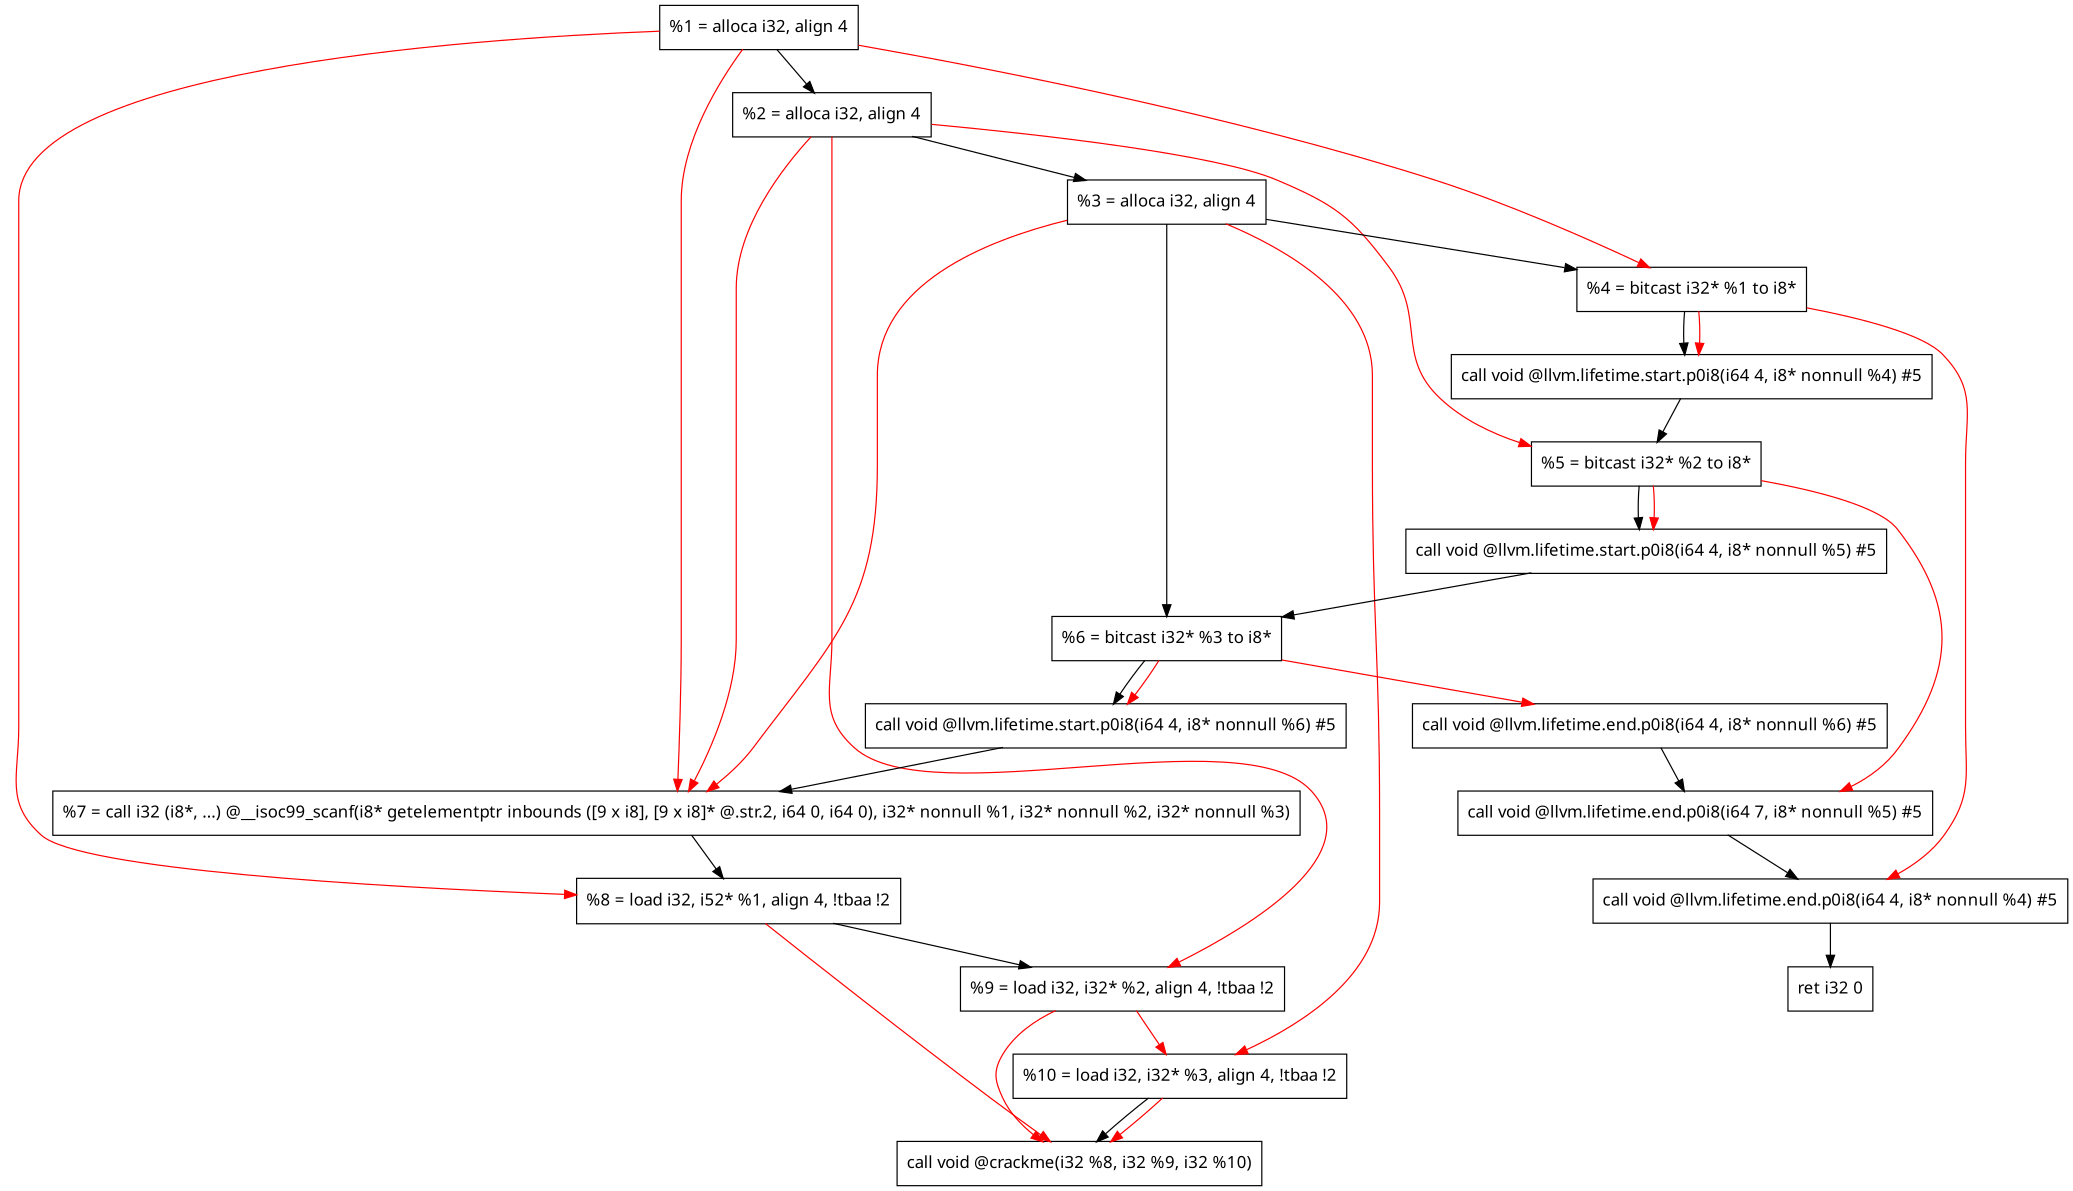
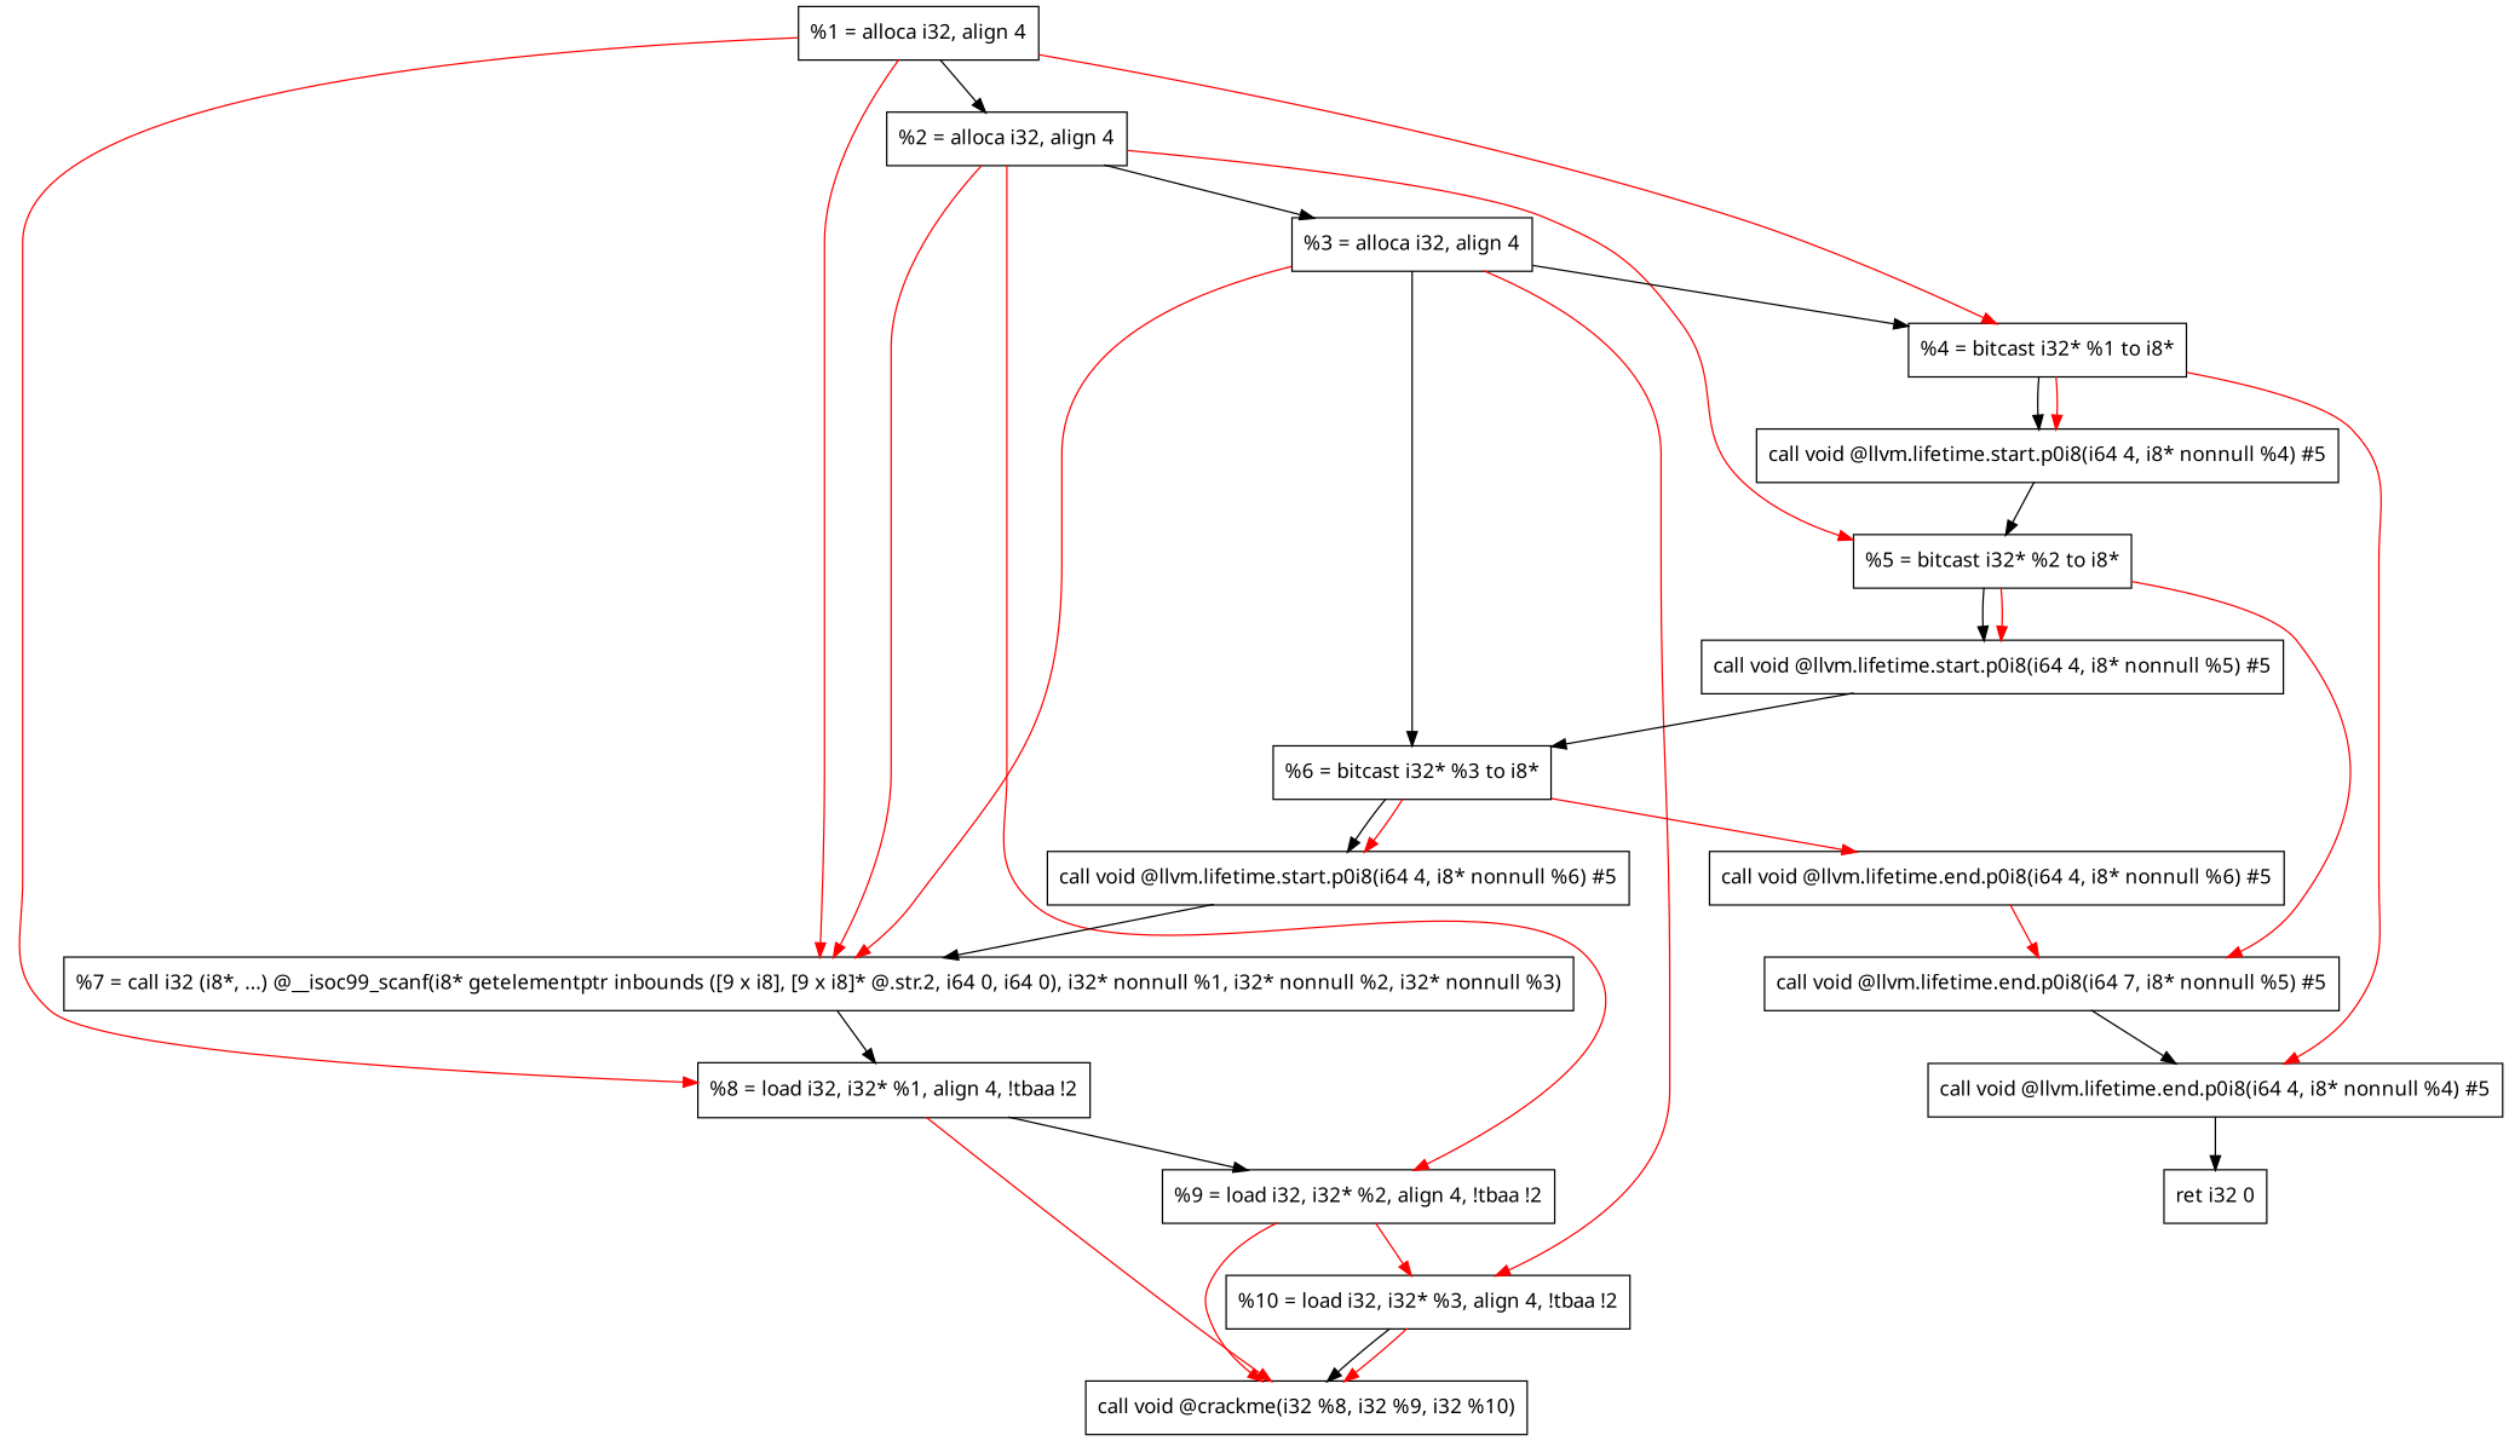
  digraph {
    fontname="Noto Sans"
    node [fontname="Noto Sans" shape=record]
    edge [fontname="Noto Sans" color=red]
    n1 [label="  %1 = alloca i32, align 4"]
    n2 [label="  %2 = alloca i32, align 4"]
    n3 [label="  %4 = bitcast i32* %1 to i8*"]
    n4 [label="  %7 = call i32 (i8*, ...) @__isoc99_scanf(i8* getelementptr inbounds ([9 x i8], [9 x i8]* @.str.2, i64 0, i64 0), i32* nonnull %1, i32* nonnull %2, i32* nonnull %3)"]
-   n5 [label="%8 = load i32, i52* %1, align 4, !tbaa !2"]
+   n5 [label="  %8 = load i32, i32* %1, align 4, !tbaa !2"]
    n6 [label="  %3 = alloca i32, align 4"]
    n7 [label="  %5 = bitcast i32* %2 to i8*"]
    n8 [label="  %9 = load i32, i32* %2, align 4, !tbaa !2"]
    n9 [label="  call void @llvm.lifetime.start.p0i8(i64 4, i8* nonnull %4) #5"]
    n10 [label="  call void @llvm.lifetime.end.p0i8(i64 4, i8* nonnull %4) #5"]
    n11 [label="  call void @crackme(i32 %8, i32 %9, i32 %10)"]
    n12 [label="  %6 = bitcast i32* %3 to i8*"]
    n13 [label="  %10 = load i32, i32* %3, align 4, !tbaa !2"]
    n14 [label="  call void @llvm.lifetime.start.p0i8(i64 4, i8* nonnull %5) #5"]
    n15 [label="call void @llvm.lifetime.end.p0i8(i64 7, i8* nonnull %5) #5"]
    n16 [label="  call void @llvm.lifetime.start.p0i8(i64 4, i8* nonnull %6) #5"]
    n17 [label="  call void @llvm.lifetime.end.p0i8(i64 4, i8* nonnull %6) #5"]
    n18 [label="  ret i32 0"]
    n1 -> n2 [color=""]
    n1 -> n3
    n1 -> n4
    n1 -> n5
    n2 -> n4
    n2 -> n6 [color=""]
    n2 -> n7
    n2 -> n8
    n3 -> n9 [color=""]
    n3 -> n9
    n3 -> n10
    n4 -> n5 [color=""]
    n5 -> n8 [color=""]
    n5 -> n11
    n6 -> n3 [color=""]
    n6 -> n4
    n6 -> n12 [color=black]
    n6 -> n13
    n7 -> n14 [color=""]
    n7 -> n14
    n7 -> n15
    n8 -> n11
    n8 -> n13
    n9 -> n7 [color=""]
    n10 -> n18 [color=""]
    n12 -> n16 [color=""]
    n12 -> n16
    n12 -> n17
    n13 -> n11 [color=""]
    n13 -> n11
    n14 -> n12 [color=""]
    n15 -> n10 [color=""]
    n16 -> n4 [color=""]
-   n17 -> n15 [color=""]
+   n17 -> n15
  }
